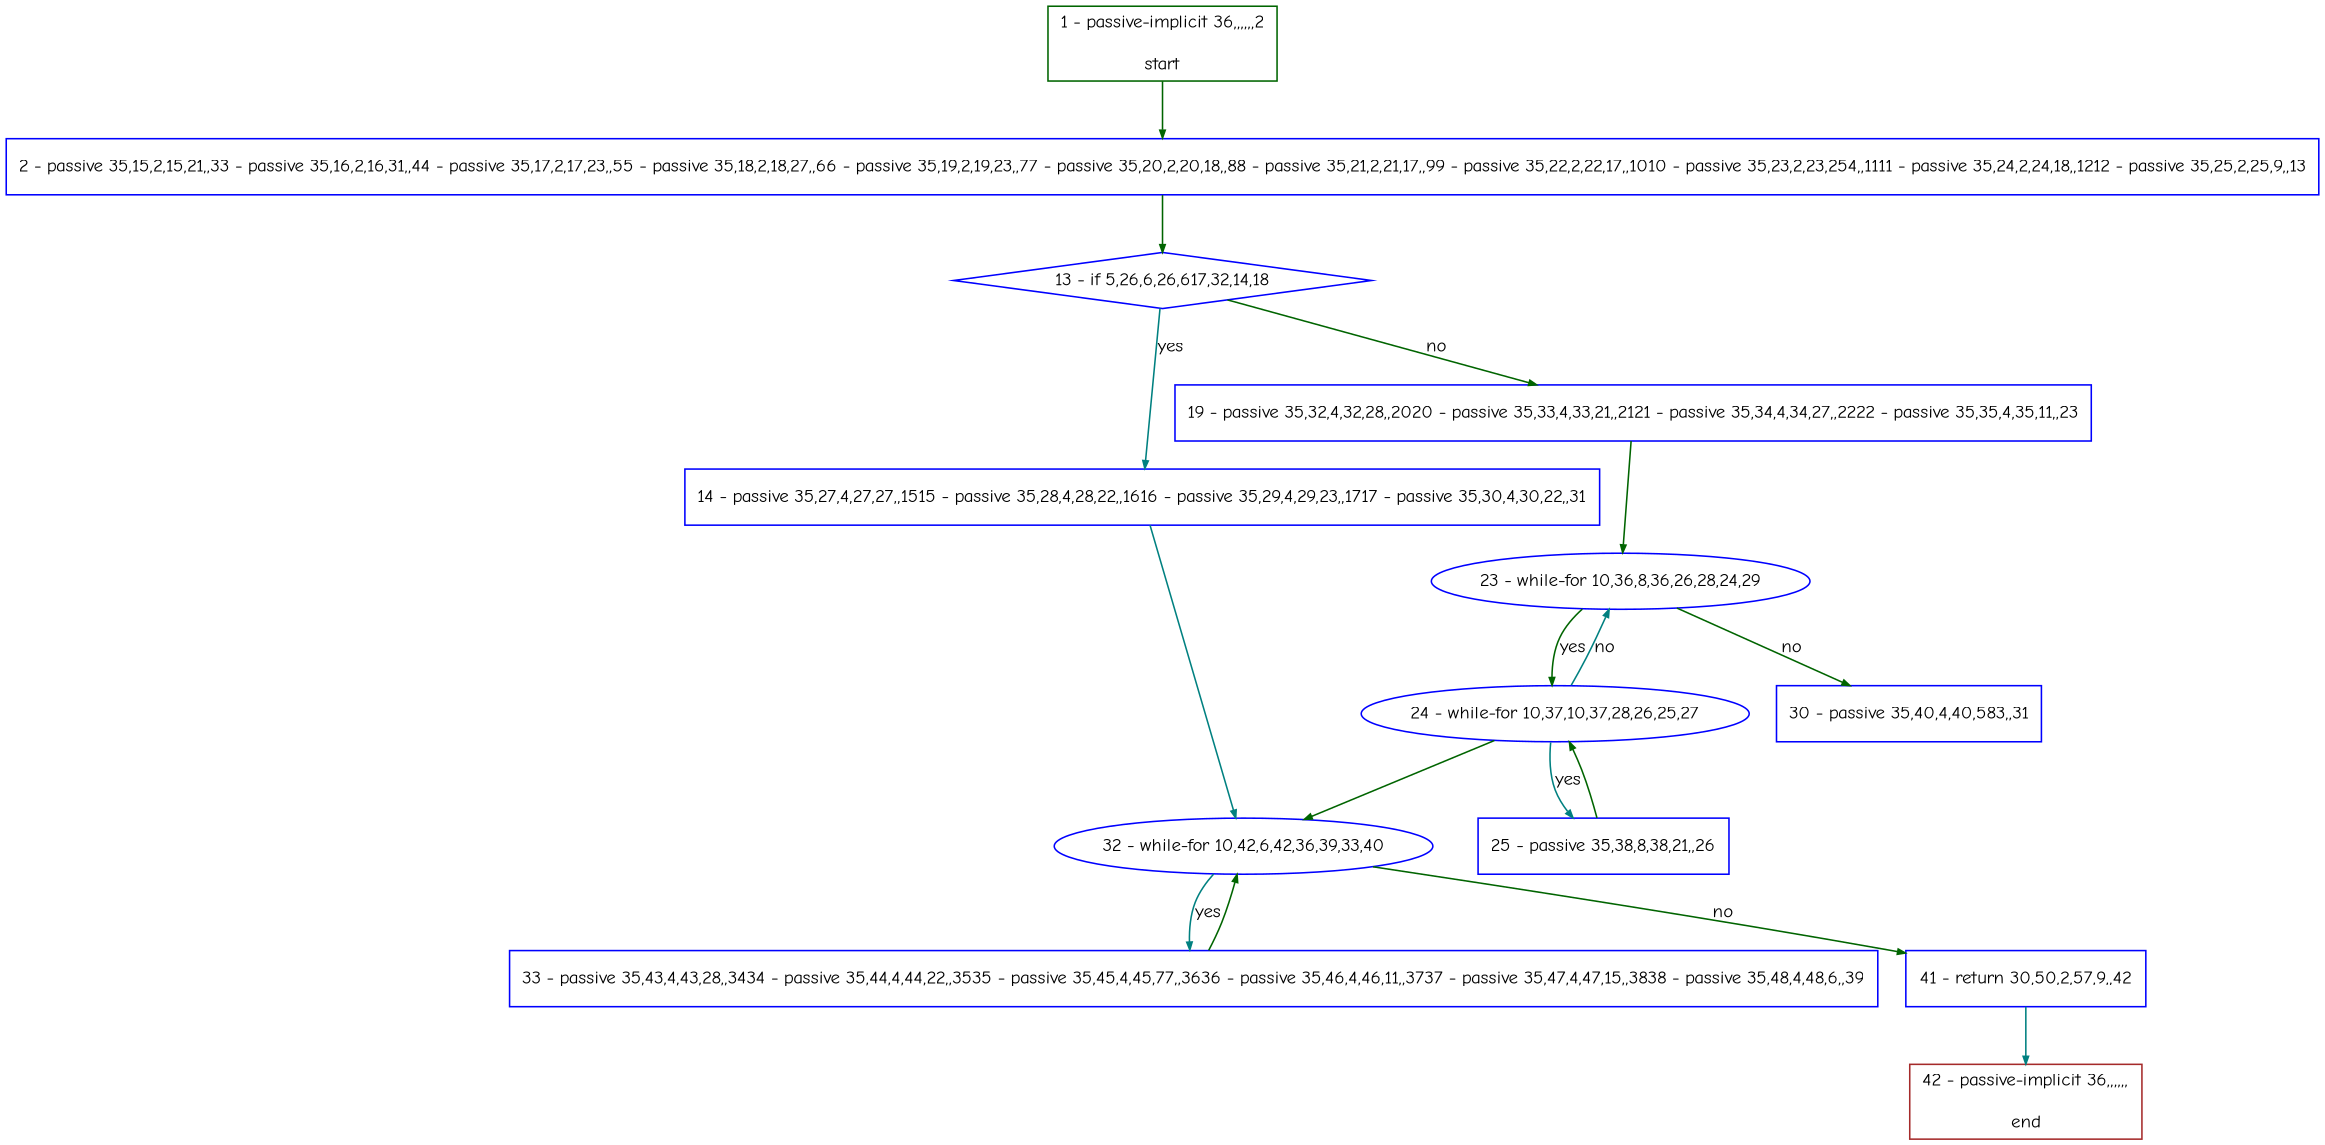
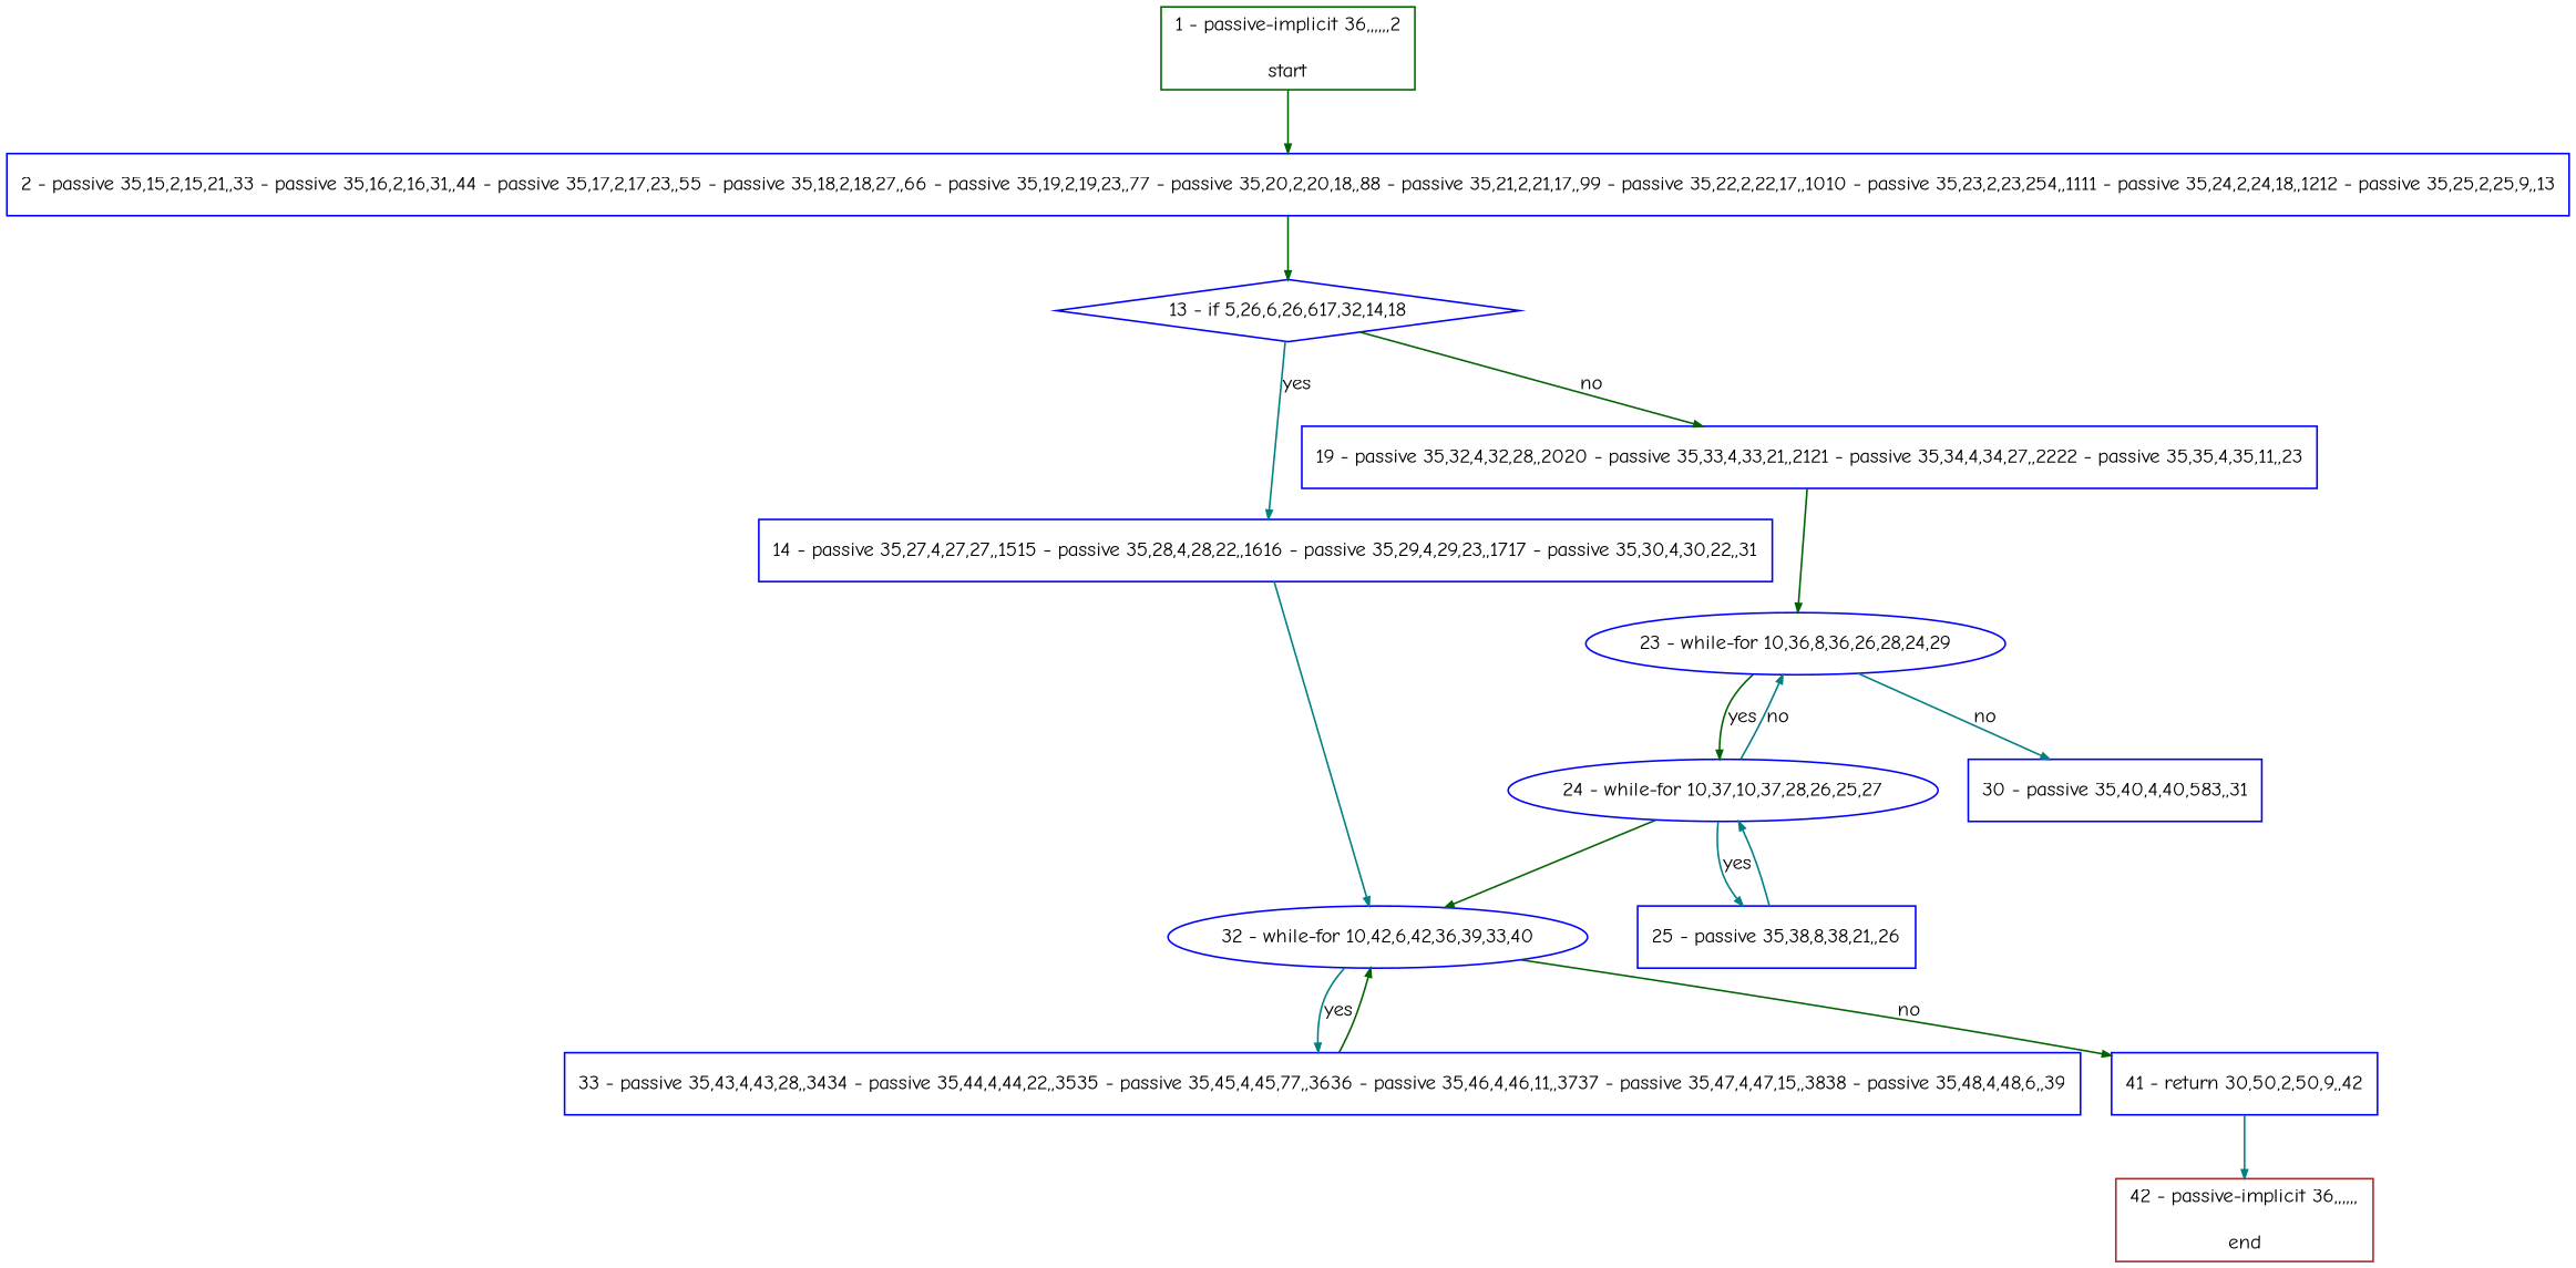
  digraph {
    bgcolor=white
    compound=true
    fillcolor="#FFFFCC"
    fontname="Comic Neue"
    fontsize=12
    pack=true
    packmode=clust
    style="rounded,filled"
    node [color="#0000ff" compound=true fillcolor="#ffffff" fixedsize=false fontname="Comic Neue" fontsize=12 node_initialized=no shape=box style=filled]
    edge [arrowhead=normal arrowsize=0.5 arrowtail=none color=darkgreen compound=true dir=forward fontcolor=black fontname="Comic Neue" fontsize=12]
    n1 [label="2 - passive 35,15,2,15,21,,33 - passive 35,16,2,16,31,,44 - passive 35,17,2,17,23,,55 - passive 35,18,2,18,27,,66 - passive 35,19,2,19,23,,77 - passive 35,20,2,20,18,,88 - passive 35,21,2,21,17,,99 - passive 35,22,2,22,17,,1010 - passive 35,23,2,23,254,,1111 - passive 35,24,2,24,18,,1212 - passive 35,25,2,25,9,,13"]
    n2 [label="13 - if 5,26,6,26,617,32,14,18" shape=diamond]
    n3 [label="14 - passive 35,27,4,27,27,,1515 - passive 35,28,4,28,22,,1616 - passive 35,29,4,29,23,,1717 - passive 35,30,4,30,22,,31"]
    n4 [label="19 - passive 35,32,4,32,28,,2020 - passive 35,33,4,33,21,,2121 - passive 35,34,4,34,27,,2222 - passive 35,35,4,35,11,,23"]
    n5 [color="#006400" label="1 - passive-implicit 36,,,,,,2\n\nstart"]
    n6 [label="32 - while-for 10,42,6,42,36,39,33,40" shape=oval]
    n7 [label="23 - while-for 10,36,8,36,26,28,24,29" shape=oval]
    n8 [label="33 - passive 35,43,4,43,28,,3434 - passive 35,44,4,44,22,,3535 - passive 35,45,4,45,77,,3636 - passive 35,46,4,46,11,,3737 - passive 35,47,4,47,15,,3838 - passive 35,48,4,48,6,,39"]
-   n9 [label="41 - return 30,50,2,57,9,,42"]
+   n9 [label="41 - return 30,50,2,50,9,,42"]
    n10 [label="24 - while-for 10,37,10,37,28,26,25,27" shape=oval]
    n11 [label="30 - passive 35,40,4,40,583,,31"]
    n12 [color="#a52a2a" label="42 - passive-implicit 36,,,,,,\n\nend"]
    n13 [label="25 - passive 35,38,8,38,21,,26"]
    n1 -> n2
    n2 -> n3 [color=teal label=yes]
    n2 -> n4 [label=no]
    n3 -> n6 [color=teal]
    n4 -> n7
    n5 -> n1
    n6 -> n8 [color=teal label=yes]
    n6 -> n9 [label=no]
    n7 -> n10 [label=yes]
-   n7 -> n11 [label=no]
+   n7 -> n11 [color=teal label=no]
    n8 -> n6
    n9 -> n12 [color=teal]
    n10 -> n6
    n10 -> n7 [color=teal label=no]
    n10 -> n13 [color=teal label=yes]
-   n13 -> n10
+   n13 -> n10 [color=teal]
  }
